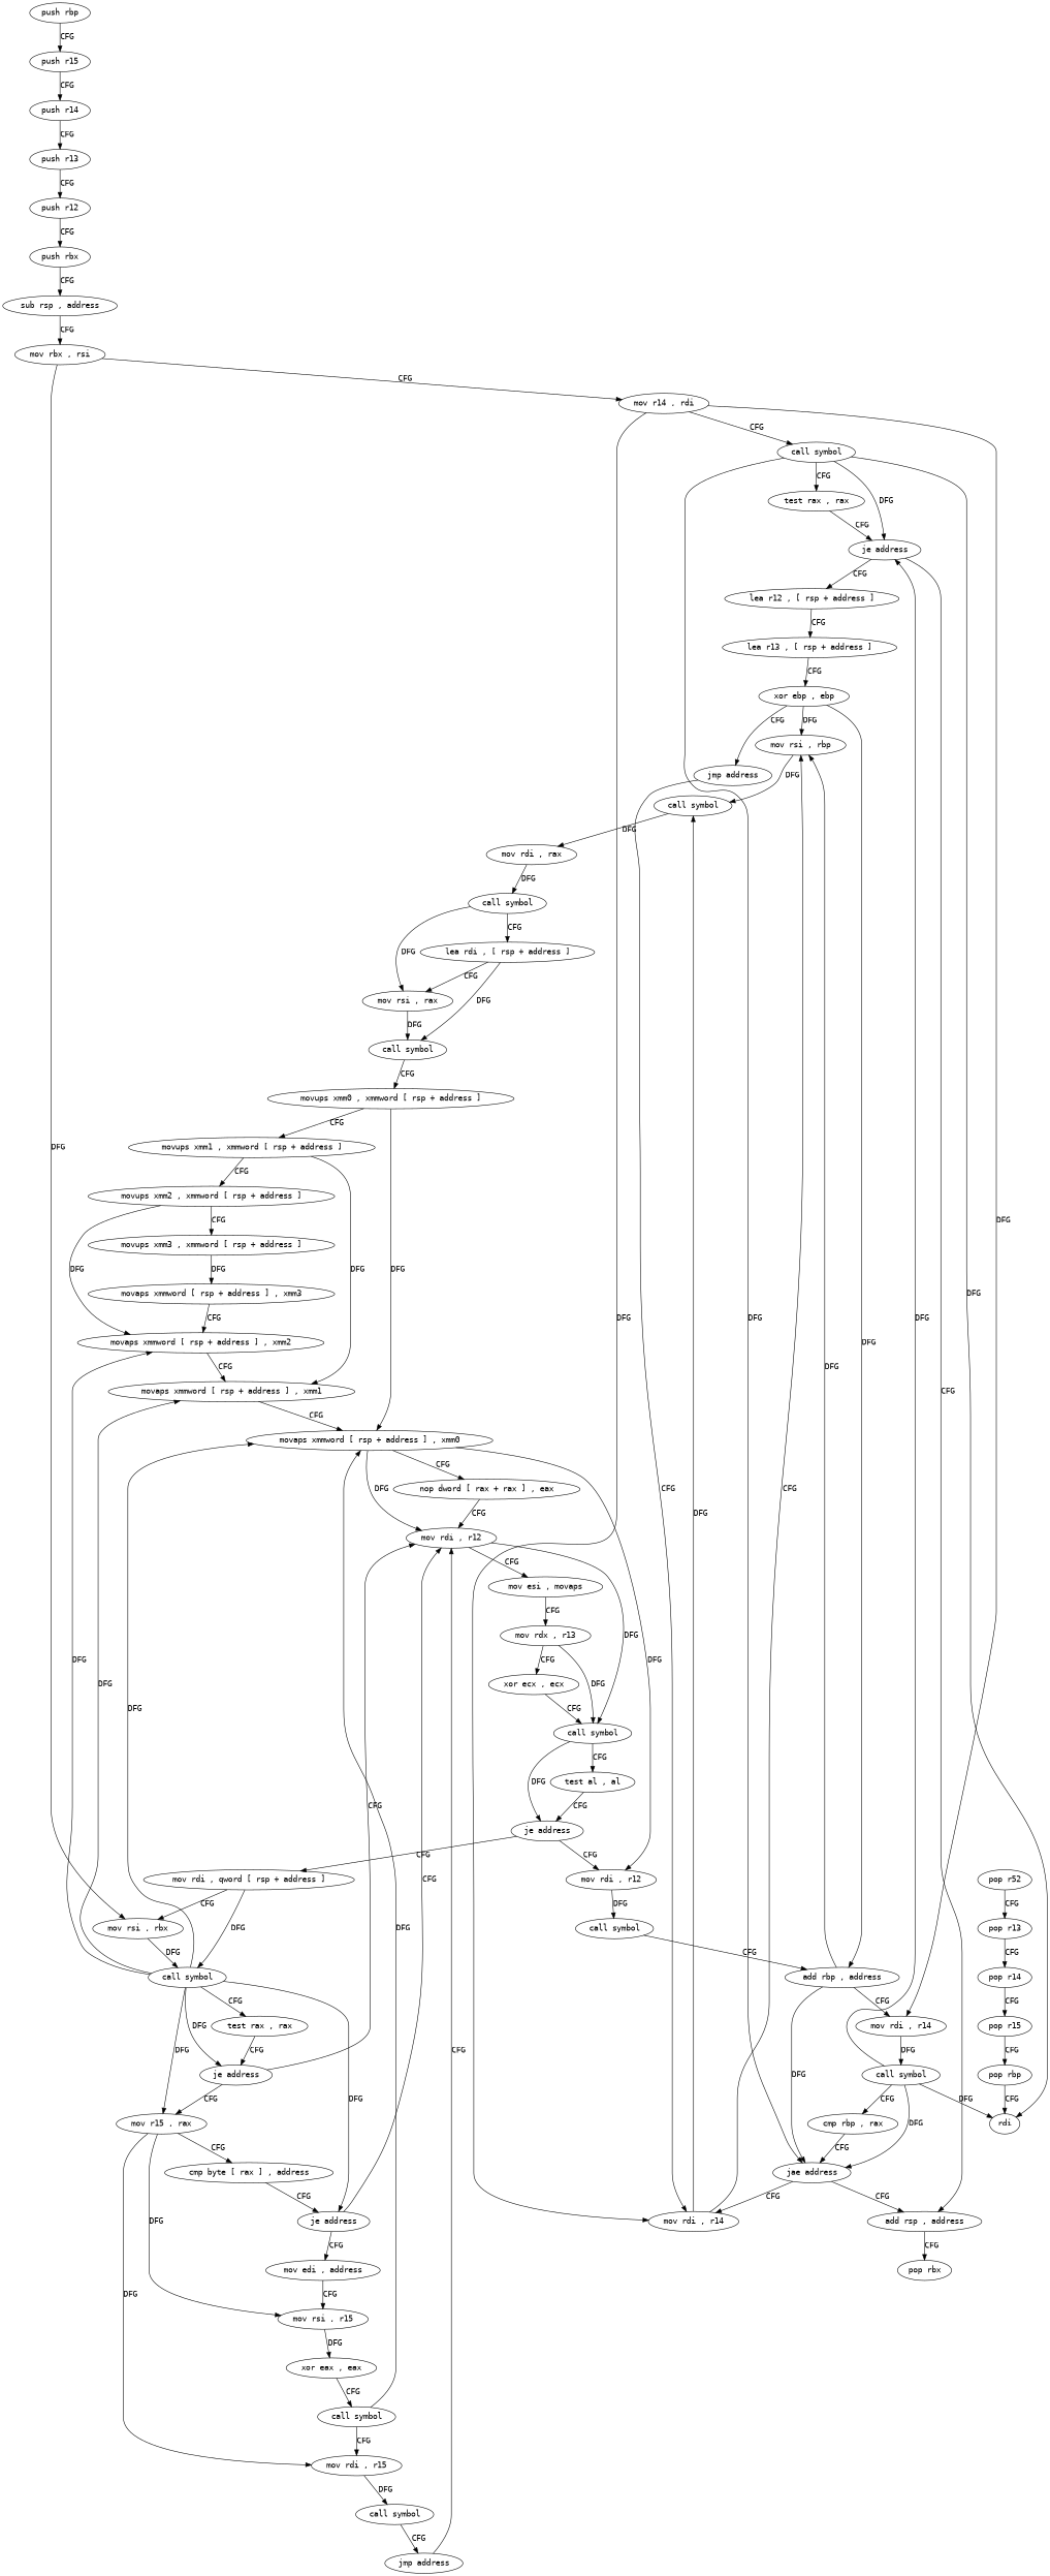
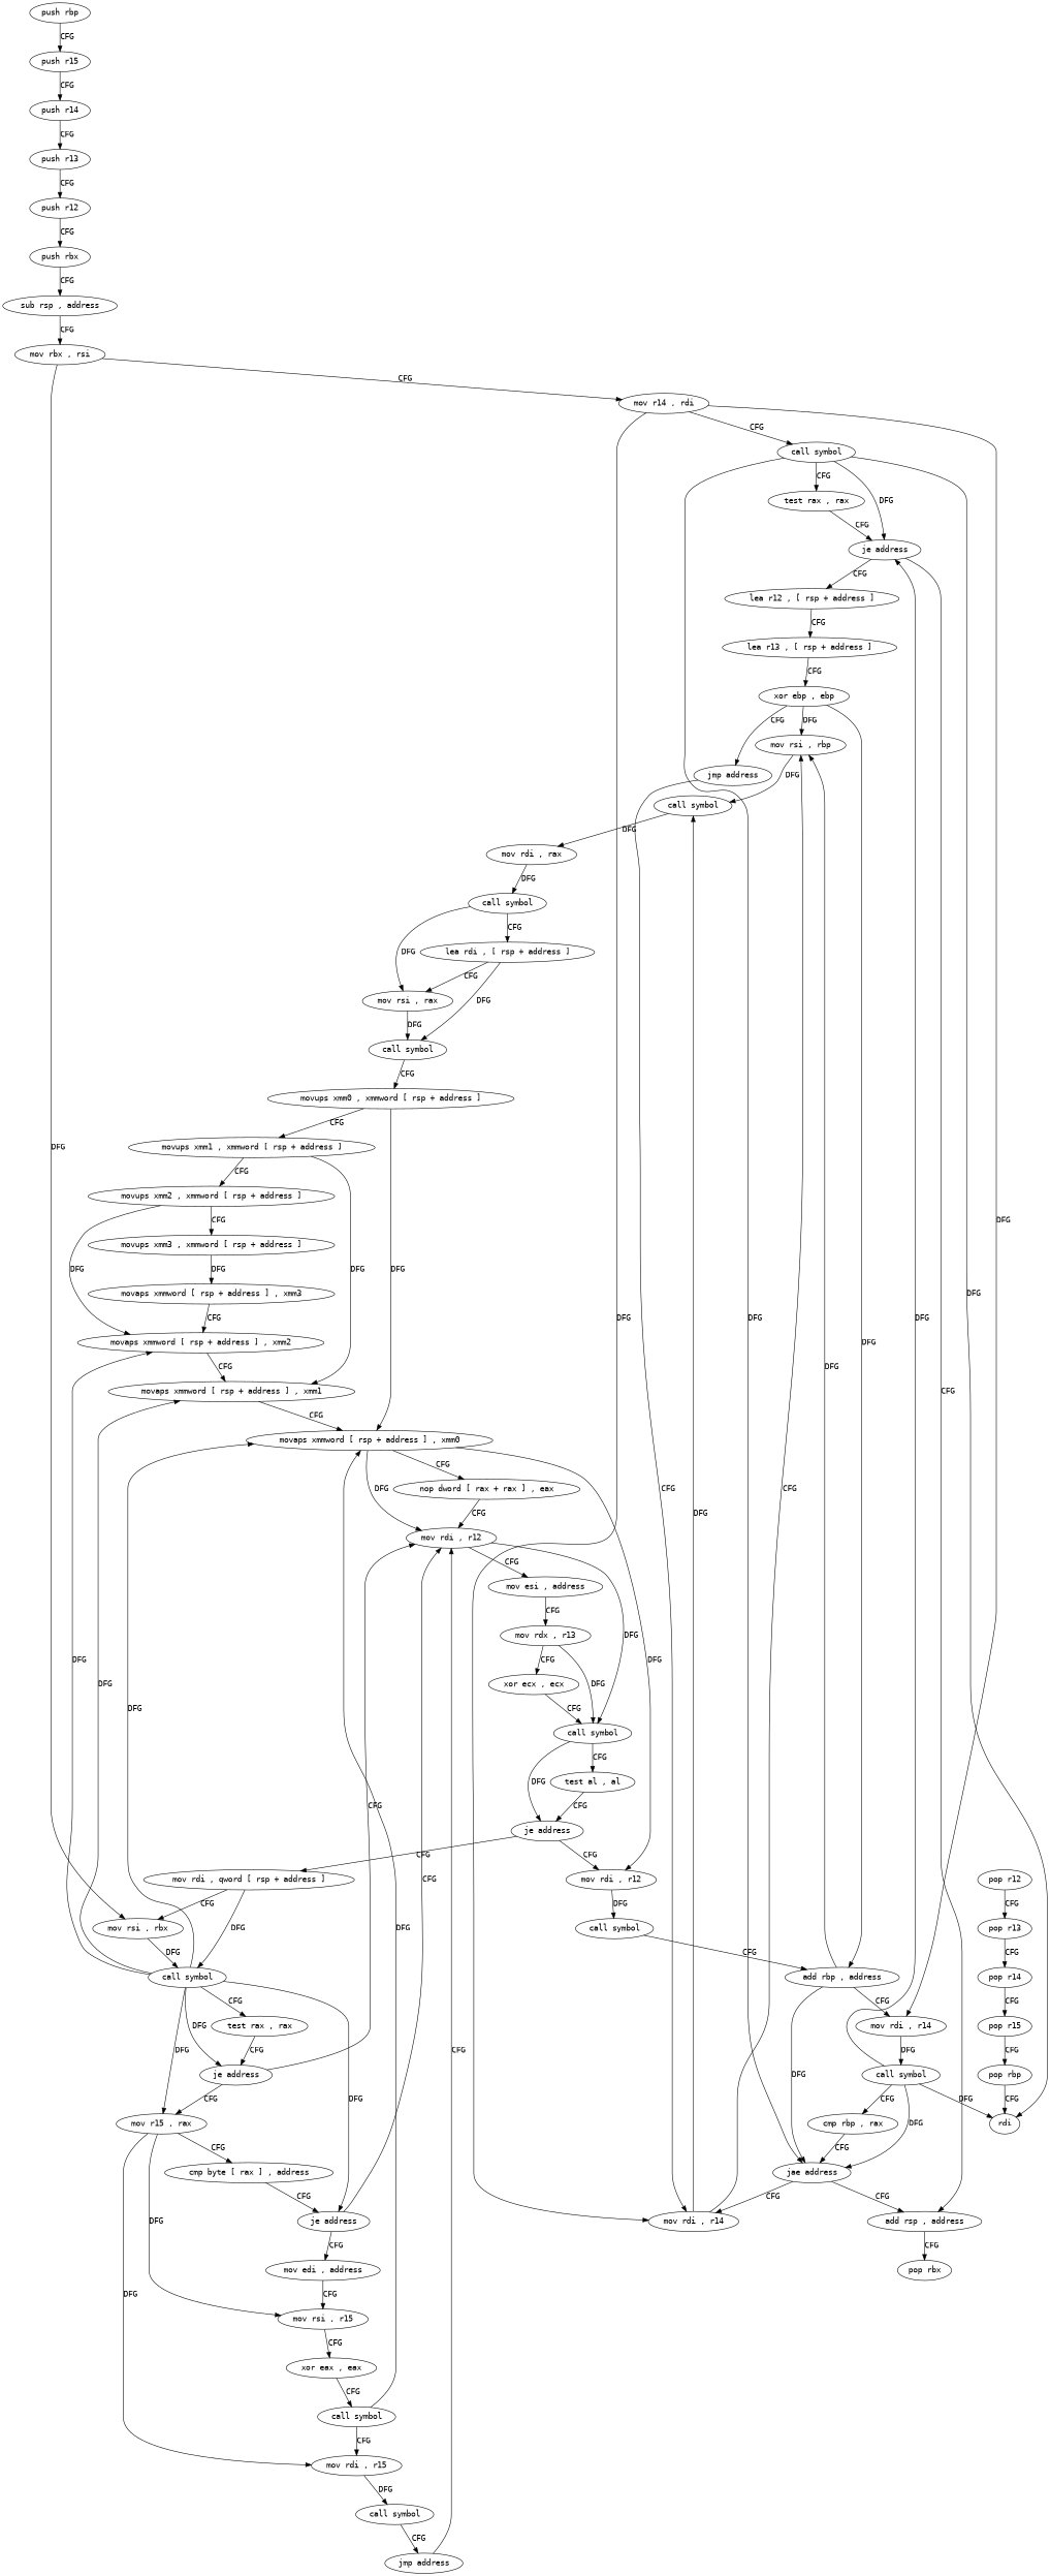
  digraph {
    fontname="DejaVu Sans Mono"
    node [fontname="DejaVu Sans Mono"]
    edge [fontname="DejaVu Sans Mono"]
    n1 [label="push rbp"]
    n2 [label="push r15"]
    n3 [label="push r14"]
    n4 [label="push r13"]
    n5 [label="push r12"]
    n6 [label="push rbx"]
    n7 [label="sub rsp , address"]
    n8 [label="mov rbx , rsi"]
    n9 [label="mov r14 , rdi"]
    n10 [label="mov rsi , rbx"]
    n11 [label="call symbol"]
    n12 [label="mov rdi , r14"]
    n13 [label="mov rdi , r14"]
    n14 [label="call symbol"]
    n15 [label="test rax , rax"]
    n16 [label="je address"]
    n17 [label=rdi]
    n18 [label="jae address"]
    n19 [label="mov rsi , rbp"]
    n20 [label="call symbol"]
    n21 [label="call symbol"]
    n22 [label="add rsp , address"]
    n23 [label="lea r12 , [ rsp + address ]"]
    n24 [label="pop rbx"]
    n25 [label="lea r13 , [ rsp + address ]"]
    n26 [label="xor ebp , ebp"]
-   n27 [label="pop r52"]
+   n27 [label="pop r12"]
    n28 [label="pop r13"]
    n29 [label="pop r14"]
    n30 [label="pop r15"]
    n31 [label="pop rbp"]
    n32 [label="jmp address"]
    n33 [label="add rbp , address"]
    n34 [label="mov rdi , rax"]
    n35 [label="call symbol"]
    n36 [label="lea rdi , [ rsp + address ]"]
    n37 [label="mov rsi , rax"]
    n38 [label="call symbol"]
    n39 [label="movups xmm0 , xmmword [ rsp + address ]"]
    n40 [label="movups xmm1 , xmmword [ rsp + address ]"]
    n41 [label="movaps xmmword [ rsp + address ] , xmm0"]
    n42 [label="movups xmm2 , xmmword [ rsp + address ]"]
    n43 [label="movaps xmmword [ rsp + address ] , xmm1"]
    n44 [label="nop dword [ rax + rax ] , eax"]
    n45 [label="mov rdi , r12"]
    n46 [label="mov rdi , r12"]
    n47 [label="movups xmm3 , xmmword [ rsp + address ]"]
    n48 [label="movaps xmmword [ rsp + address ] , xmm2"]
    n49 [label="movaps xmmword [ rsp + address ] , xmm3"]
-   n50 [label="mov esi , movaps"]
+   n50 [label="mov esi , address"]
    n51 [label="call symbol"]
    n52 [label="call symbol"]
    n53 [label="mov rdx , r13"]
    n54 [label="test al , al"]
    n55 [label="je address"]
    n56 [label="cmp rbp , rax"]
    n57 [label="mov rdi , qword [ rsp + address ]"]
    n58 [label="test rax , rax"]
    n59 [label="je address"]
    n60 [label="mov r15 , rax"]
    n61 [label="je address"]
    n62 [label="cmp byte [ rax ] , address"]
    n63 [label="mov rsi , r15"]
    n64 [label="mov rdi , r15"]
    n65 [label="mov edi , address"]
    n66 [label="xor eax , eax"]
    n67 [label="call symbol"]
    n68 [label="xor ecx , ecx"]
    n69 [label="call symbol"]
    n70 [label="jmp address"]
    n1 -> n2 [label=CFG]
    n2 -> n3 [label=CFG]
    n3 -> n4 [label=CFG]
    n4 -> n5 [label=CFG]
    n5 -> n6 [label=CFG]
    n6 -> n7 [label=CFG]
    n7 -> n8 [label=CFG]
    n8 -> n9 [label=CFG]
    n8 -> n10 [label=DFG]
    n9 -> n11 [label=CFG]
    n9 -> n12 [label=DFG]
    n9 -> n13 [label=DFG]
    n10 -> n14 [label=DFG]
    n11 -> n15 [label=CFG]
    n11 -> n16 [label=DFG]
    n11 -> n17 [label=DFG]
    n11 -> n18 [label=DFG]
    n12 -> n19 [label=CFG]
    n12 -> n20 [label=DFG]
    n13 -> n21 [label=DFG]
    n14 -> n41 [label=DFG]
    n14 -> n43 [label=DFG]
    n14 -> n48 [label=DFG]
    n14 -> n58 [label=CFG]
    n14 -> n59 [label=DFG]
    n14 -> n60 [label=DFG]
    n14 -> n61 [label=DFG]
    n15 -> n16 [label=CFG]
    n16 -> n22 [label=CFG]
    n16 -> n23 [label=CFG]
    n18 -> n12 [label=CFG]
    n18 -> n22 [label=CFG]
    n19 -> n20 [label=DFG]
    n20 -> n34 [label=DFG]
    n21 -> n16 [label=DFG]
    n21 -> n17 [label=DFG]
    n21 -> n18 [label=DFG]
    n21 -> n56 [label=CFG]
    n22 -> n24 [label=CFG]
    n23 -> n25 [label=CFG]
    n25 -> n26 [label=CFG]
    n26 -> n19 [label=DFG]
    n26 -> n32 [label=CFG]
    n26 -> n33 [label=DFG]
    n27 -> n28 [label=CFG]
    n28 -> n29 [label=CFG]
    n29 -> n30 [label=CFG]
    n30 -> n31 [label=CFG]
    n31 -> n17 [label=CFG]
    n32 -> n12 [label=CFG]
    n33 -> n13 [label=CFG]
    n33 -> n18 [label=DFG]
    n33 -> n19 [label=DFG]
    n34 -> n35 [label=DFG]
    n35 -> n36 [label=CFG]
    n35 -> n37 [label=DFG]
    n36 -> n37 [label=CFG]
    n36 -> n38 [label=DFG]
    n37 -> n38 [label=DFG]
    n38 -> n39 [label=CFG]
    n39 -> n40 [label=CFG]
    n39 -> n41 [label=DFG]
    n40 -> n42 [label=CFG]
    n40 -> n43 [label=DFG]
    n41 -> n44 [label=CFG]
    n41 -> n45 [label=DFG]
    n41 -> n46 [label=DFG]
    n42 -> n47 [label=CFG]
    n42 -> n48 [label=DFG]
    n43 -> n41 [label=CFG]
    n44 -> n45 [label=CFG]
    n45 -> n50 [label=CFG]
    n45 -> n51 [label=DFG]
    n46 -> n52 [label=DFG]
    n47 -> n49 [label=DFG]
    n48 -> n43 [label=CFG]
    n49 -> n48 [label=CFG]
    n50 -> n53 [label=CFG]
    n51 -> n54 [label=CFG]
    n51 -> n55 [label=DFG]
    n52 -> n33 [label=CFG]
    n53 -> n51 [label=DFG]
    n53 -> n68 [label=CFG]
    n54 -> n55 [label=CFG]
    n55 -> n46 [label=CFG]
    n55 -> n57 [label=CFG]
    n56 -> n18 [label=CFG]
    n57 -> n10 [label=CFG]
    n57 -> n14 [label=DFG]
    n58 -> n59 [label=CFG]
    n59 -> n45 [label=CFG]
    n59 -> n60 [label=CFG]
    n60 -> n62 [label=CFG]
    n60 -> n63 [label=DFG]
    n60 -> n64 [label=DFG]
    n61 -> n45 [label=CFG]
    n61 -> n65 [label=CFG]
    n62 -> n61 [label=CFG]
-   n63 -> n66 [label=DFG]
+   n63 -> n66 [label=CFG]
    n64 -> n67 [label=DFG]
    n65 -> n63 [label=CFG]
    n66 -> n69 [label=CFG]
    n67 -> n70 [label=CFG]
    n68 -> n51 [label=CFG]
    n69 -> n41 [label=DFG]
    n69 -> n64 [label=CFG]
    n70 -> n45 [label=CFG]
  }
